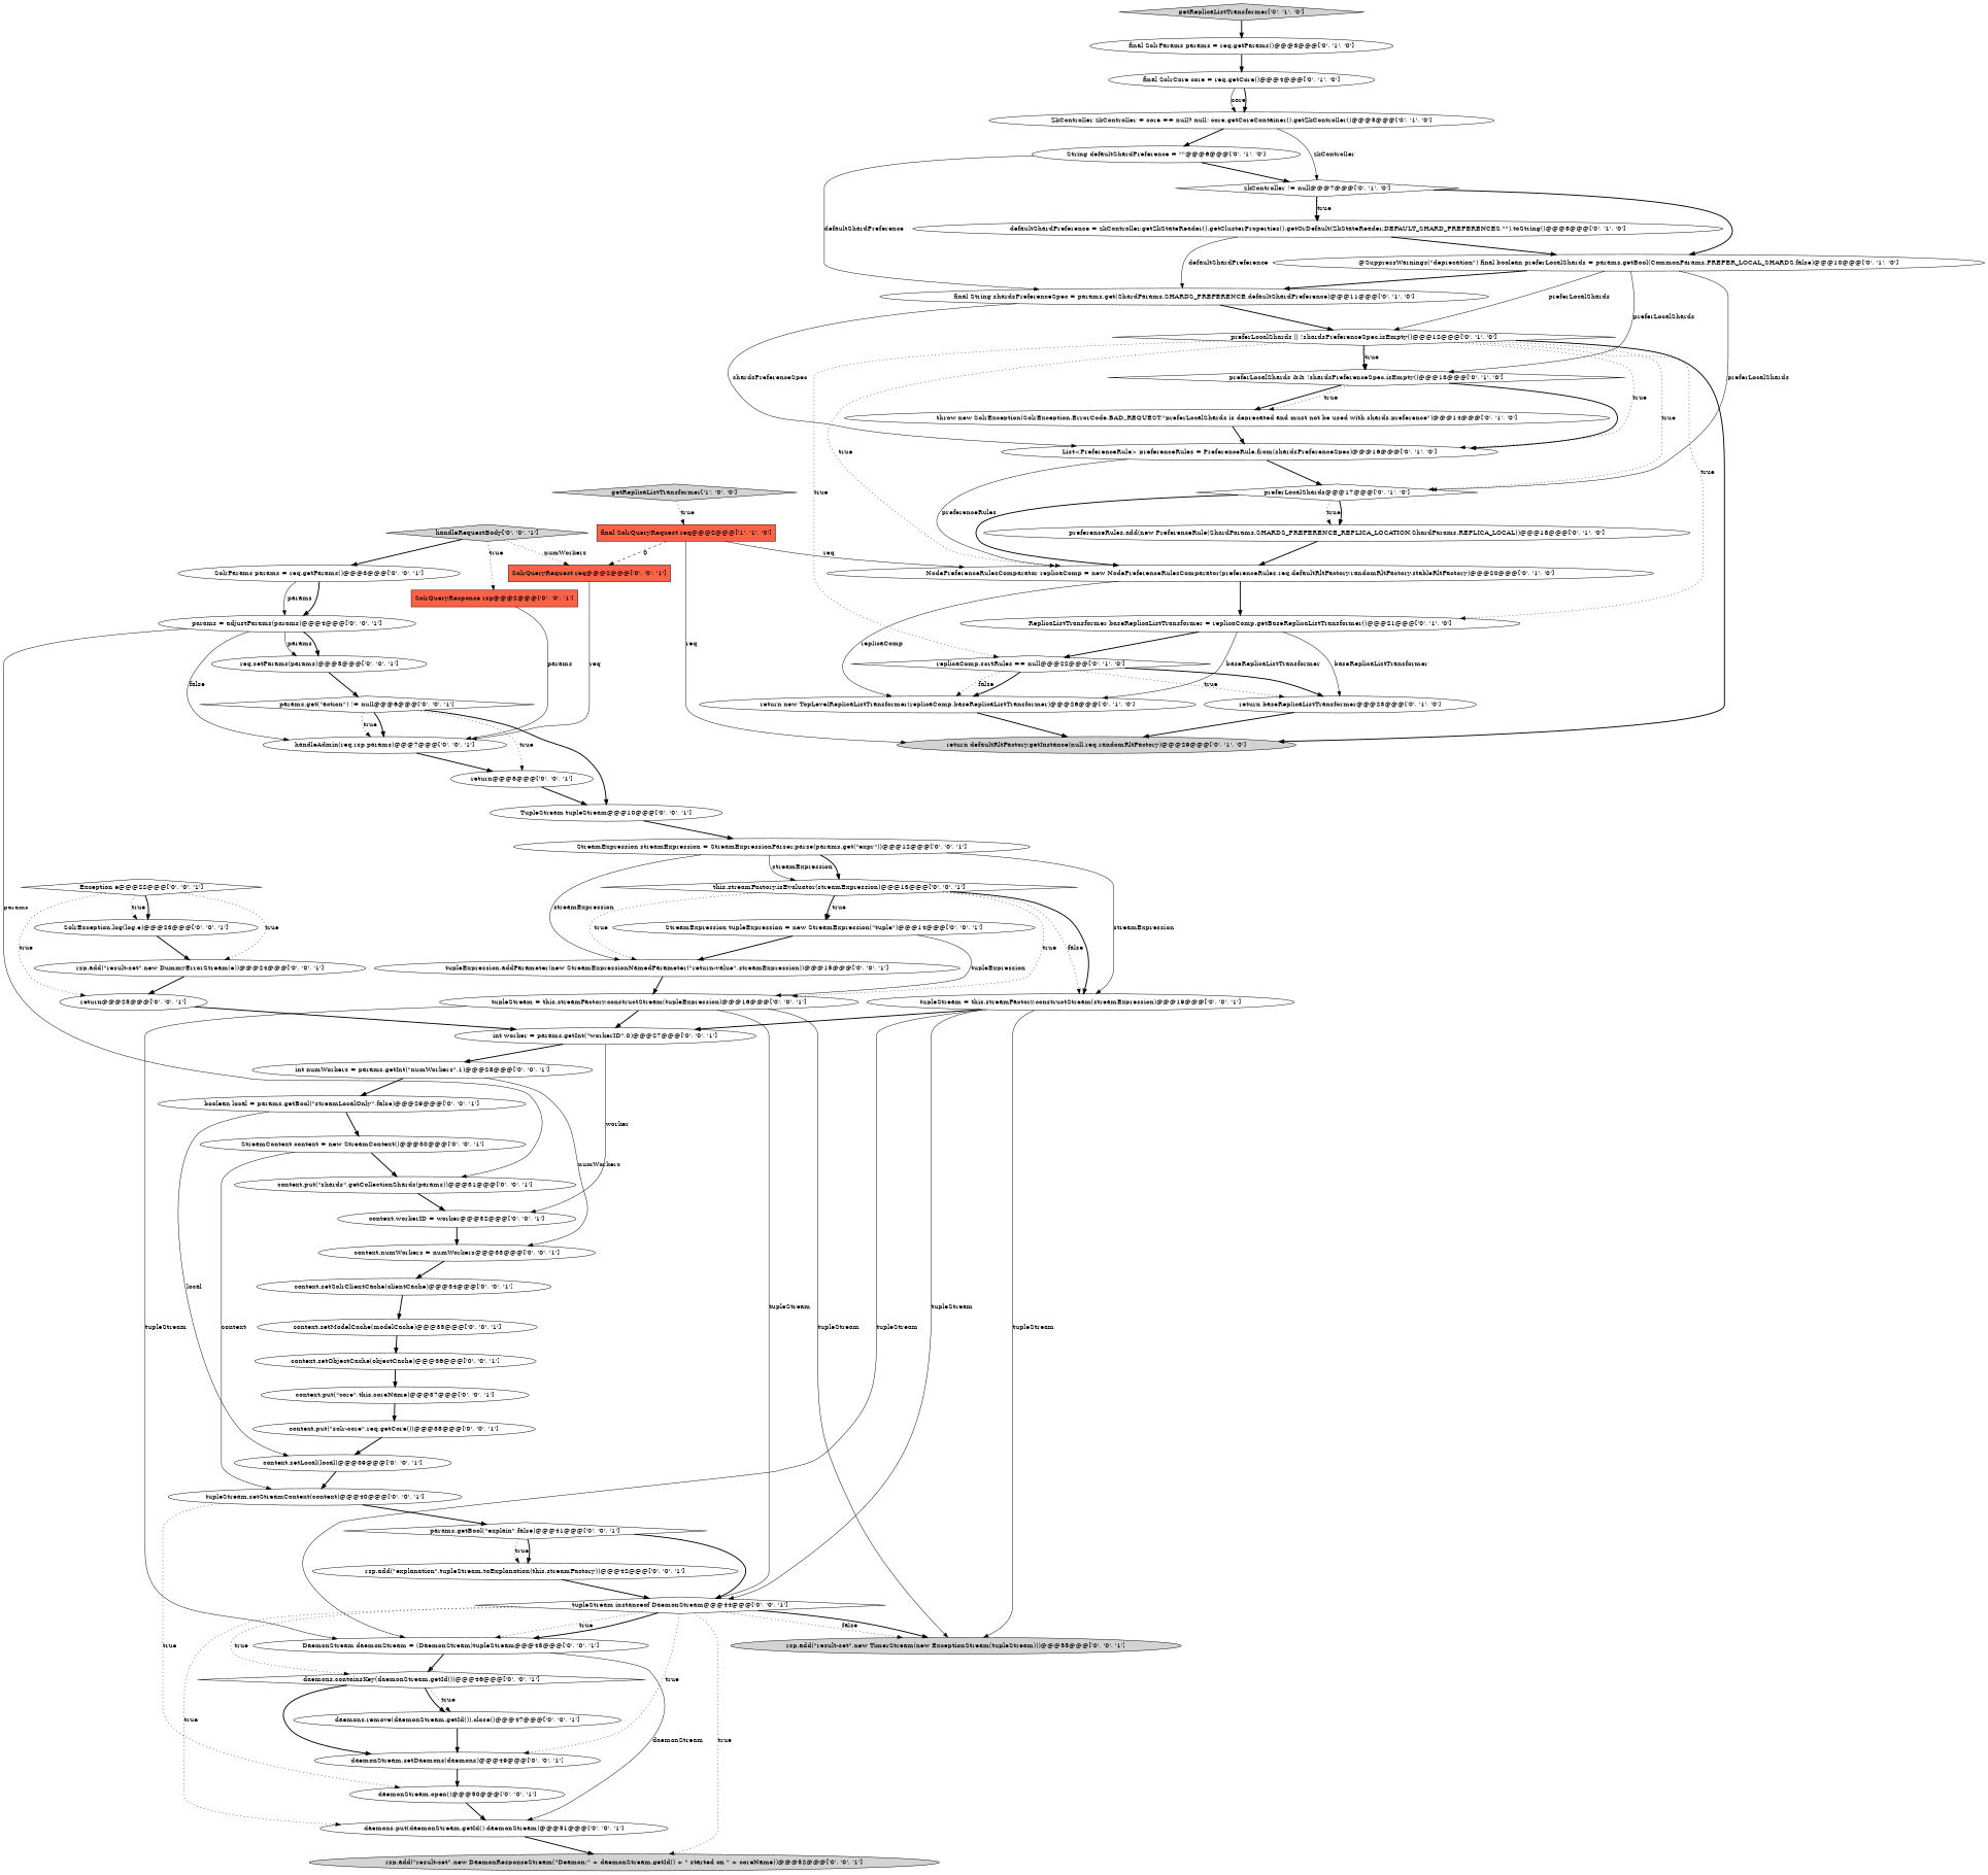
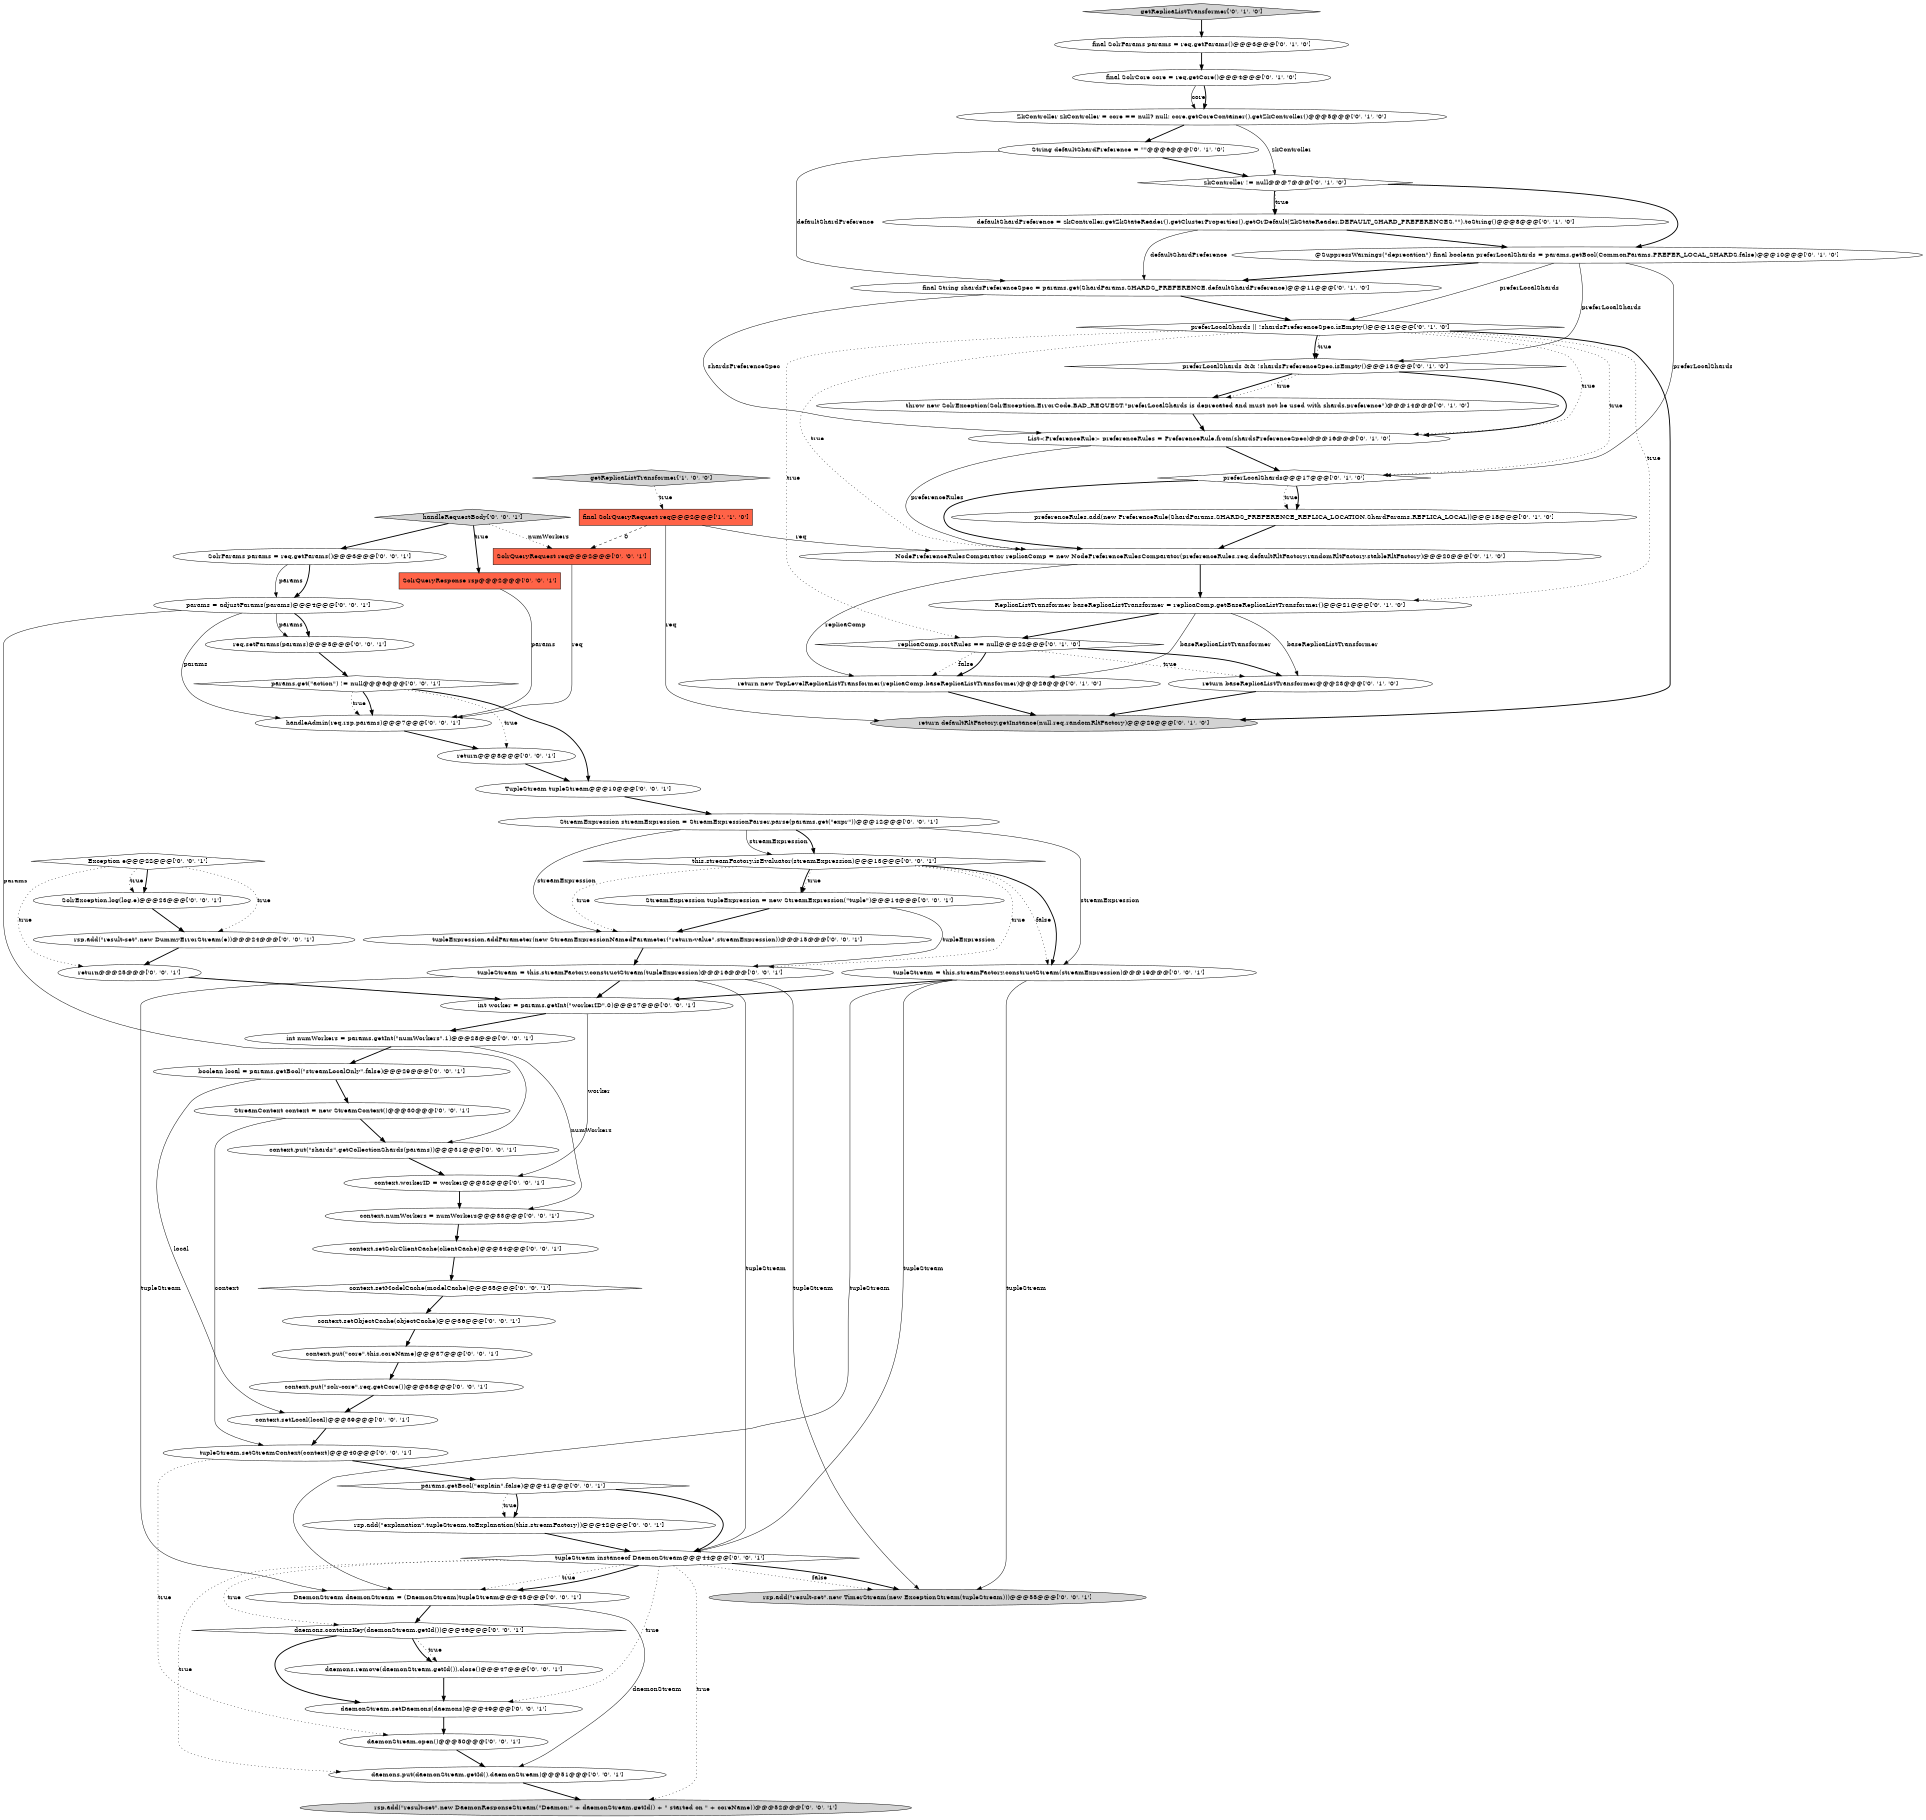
  digraph {
    node [fillcolor=white shape=ellipse style=filled]
    edge [style=bold]
    n1 [label="daemonStream.open()@@@50@@@['0', '0', '1']"]
    n2 [label="daemons.put(daemonStream.getId(),daemonStream)@@@51@@@['0', '0', '1']"]
    n3 [fillcolor=lightgray label="rsp.add(\"result-set\",new DaemonResponseStream(\"Deamon:\" + daemonStream.getId() + \" started on \" + coreName))@@@52@@@['0', '0', '1']"]
    n4 [label="boolean local = params.getBool(\"streamLocalOnly\",false)@@@29@@@['0', '0', '1']"]
    n5 [label="context.setLocal(local)@@@39@@@['0', '0', '1']"]
    n6 [label="StreamContext context = new StreamContext()@@@30@@@['0', '0', '1']"]
    n7 [label="tupleStream.setStreamContext(context)@@@40@@@['0', '0', '1']"]
    n8 [label="context.put(\"shards\",getCollectionShards(params))@@@31@@@['0', '0', '1']"]
    n9 [label="params.getBool(\"explain\",false)@@@41@@@['0', '0', '1']" shape=diamond]
    n10 [label="tupleStream instanceof DaemonStream@@@44@@@['0', '0', '1']" shape=diamond]
    n11 [label="rsp.add(\"explanation\",tupleStream.toExplanation(this.streamFactory))@@@42@@@['0', '0', '1']"]
    n12 [fillcolor=lightgray label="rsp.add(\"result-set\",new TimerStream(new ExceptionStream(tupleStream)))@@@55@@@['0', '0', '1']"]
    n13 [fillcolor=tomato label="final SolrQueryRequest req@@@2@@@['1', '1', '0']" shape=box]
    n14 [fillcolor=lightgray label="return defaultRltFactory.getInstance(null,req,randomRltFactory)@@@29@@@['0', '1', '0']"]
    n15 [label="NodePreferenceRulesComparator replicaComp = new NodePreferenceRulesComparator(preferenceRules,req,defaultRltFactory,randomRltFactory,stableRltFactory)@@@20@@@['0', '1', '0']"]
    n16 [fillcolor=tomato label="SolrQueryRequest req@@@2@@@['0', '0', '1']" shape=box]
    n17 [label="return new TopLevelReplicaListTransformer(replicaComp,baseReplicaListTransformer)@@@26@@@['0', '1', '0']"]
    n18 [label="ReplicaListTransformer baseReplicaListTransformer = replicaComp.getBaseReplicaListTransformer()@@@21@@@['0', '1', '0']"]
    n19 [label="handleAdmin(req,rsp,params)@@@7@@@['0', '0', '1']"]
    n20 [fillcolor=lightgray label="handleRequestBody['0', '0', '1']" shape=diamond]
    n21 [fillcolor=tomato label="SolrQueryResponse rsp@@@2@@@['0', '0', '1']" shape=box]
    n22 [label="SolrParams params = req.getParams()@@@3@@@['0', '0', '1']"]
    n23 [label="params = adjustParams(params)@@@4@@@['0', '0', '1']"]
    n24 [label="context.setSolrClientCache(clientCache)@@@34@@@['0', '0', '1']"]
-   n25 [label="context.setModelCache(modelCache)@@@35@@@['0', '0', '1']"]
+   n25 [label="context.setModelCache(modelCache)@@@35@@@['0', '0', '1']" shape=diamond]
    n26 [label="context.setObjectCache(objectCache)@@@36@@@['0', '0', '1']"]
    n27 [label="replicaComp.sortRules == null@@@22@@@['0', '1', '0']" shape=diamond]
    n28 [label="return baseReplicaListTransformer@@@23@@@['0', '1', '0']"]
    n29 [label="tupleStream = this.streamFactory.constructStream(streamExpression)@@@19@@@['0', '0', '1']"]
    n30 [label="DaemonStream daemonStream = (DaemonStream)tupleStream@@@45@@@['0', '0', '1']"]
    n31 [label="int worker = params.getInt(\"workerID\",0)@@@27@@@['0', '0', '1']"]
    n32 [label="daemons.containsKey(daemonStream.getId())@@@46@@@['0', '0', '1']" shape=diamond]
    n33 [label="context.workerID = worker@@@32@@@['0', '0', '1']"]
    n34 [label="int numWorkers = params.getInt(\"numWorkers\",1)@@@28@@@['0', '0', '1']"]
    n35 [label="daemonStream.setDaemons(daemons)@@@49@@@['0', '0', '1']"]
    n36 [label="preferLocalShards@@@17@@@['0', '1', '0']" shape=diamond]
    n37 [label="preferenceRules.add(new PreferenceRule(ShardParams.SHARDS_PREFERENCE_REPLICA_LOCATION,ShardParams.REPLICA_LOCAL))@@@18@@@['0', '1', '0']"]
    n38 [label="context.numWorkers = numWorkers@@@33@@@['0', '0', '1']"]
    n39 [label="String defaultShardPreference = \"\"@@@6@@@['0', '1', '0']"]
    n40 [label="final String shardsPreferenceSpec = params.get(ShardParams.SHARDS_PREFERENCE,defaultShardPreference)@@@11@@@['0', '1', '0']"]
    n41 [label="zkController != null@@@7@@@['0', '1', '0']" shape=diamond]
    n42 [label="preferLocalShards || !shardsPreferenceSpec.isEmpty()@@@12@@@['0', '1', '0']" shape=diamond]
    n43 [label="List<PreferenceRule> preferenceRules = PreferenceRule.from(shardsPreferenceSpec)@@@16@@@['0', '1', '0']"]
    n44 [label="@SuppressWarnings(\"deprecation\") final boolean preferLocalShards = params.getBool(CommonParams.PREFER_LOCAL_SHARDS,false)@@@10@@@['0', '1', '0']"]
    n45 [label="defaultShardPreference = zkController.getZkStateReader().getClusterProperties().getOrDefault(ZkStateReader.DEFAULT_SHARD_PREFERENCES,\"\").toString()@@@8@@@['0', '1', '0']"]
    n46 [label="return@@@8@@@['0', '0', '1']"]
    n47 [label="daemons.remove(daemonStream.getId()).close()@@@47@@@['0', '0', '1']"]
    n48 [label="context.put(\"core\",this.coreName)@@@37@@@['0', '0', '1']"]
    n49 [label="StreamExpression tupleExpression = new StreamExpression(\"tuple\")@@@14@@@['0', '0', '1']"]
    n50 [label="tupleStream = this.streamFactory.constructStream(tupleExpression)@@@16@@@['0', '0', '1']"]
    n51 [label="tupleExpression.addParameter(new StreamExpressionNamedParameter(\"return-value\",streamExpression))@@@15@@@['0', '0', '1']"]
    n52 [label="req.setParams(params)@@@5@@@['0', '0', '1']"]
    n53 [label="params.get(\"action\") != null@@@6@@@['0', '0', '1']" shape=diamond]
    n54 [label="TupleStream tupleStream@@@10@@@['0', '0', '1']"]
    n55 [label="preferLocalShards && !shardsPreferenceSpec.isEmpty()@@@13@@@['0', '1', '0']" shape=diamond]
    n56 [label="throw new SolrException(SolrException.ErrorCode.BAD_REQUEST,\"preferLocalShards is deprecated and must not be used with shards.preference\")@@@14@@@['0', '1', '0']"]
    n57 [label="Exception e@@@22@@@['0', '0', '1']" shape=diamond]
    n58 [label="rsp.add(\"result-set\",new DummyErrorStream(e))@@@24@@@['0', '0', '1']"]
    n59 [label="return@@@25@@@['0', '0', '1']"]
    n60 [label="SolrException.log(log,e)@@@23@@@['0', '0', '1']"]
    n61 [fillcolor=lightgray label="getReplicaListTransformer['0', '1', '0']" shape=diamond]
    n62 [label="final SolrParams params = req.getParams()@@@3@@@['0', '1', '0']"]
    n63 [label="final SolrCore core = req.getCore()@@@4@@@['0', '1', '0']"]
    n64 [label="ZkController zkController = core == null? null: core.getCoreContainer().getZkController()@@@5@@@['0', '1', '0']"]
    n65 [label="context.put(\"solr-core\",req.getCore())@@@38@@@['0', '0', '1']"]
    n66 [label="StreamExpression streamExpression = StreamExpressionParser.parse(params.get(\"expr\"))@@@12@@@['0', '0', '1']"]
    n67 [label="this.streamFactory.isEvaluator(streamExpression)@@@13@@@['0', '0', '1']" shape=diamond]
    n68 [fillcolor=lightgray label="getReplicaListTransformer['1', '0', '0']" shape=diamond]
    n1 -> n2
    n2 -> n3
    n4 -> n5 [label=local style=solid]
    n4 -> n6
    n5 -> n7
    n6 -> n7 [label=context style=solid]
    n6 -> n8
    n7 -> n1 [label=true style=dotted]
    n7 -> n9
    n8 -> n33
    n9 -> n10
    n9 -> n11 [label=true style=dotted]
    n9 -> n11
    n10 -> n2 [label=true style=dotted]
    n10 -> n3 [label=true style=dotted]
    n10 -> n12 [label=false style=dotted]
    n10 -> n12
    n10 -> n30 [label=true style=dotted]
    n10 -> n30
    n10 -> n32 [label=true style=dotted]
    n10 -> n35 [label=true style=dotted]
    n11 -> n10
    n13 -> n14 [label=req style=solid]
    n13 -> n15 [label=req style=solid]
    n13 -> n16 [label=0 style=dashed]
    n15 -> n17 [label=replicaComp style=solid]
    n15 -> n18
    n16 -> n19 [label=req style=solid]
    n17 -> n14
    n18 -> n17 [label=baseReplicaListTransformer style=solid]
    n18 -> n27
    n18 -> n28 [label=baseReplicaListTransformer style=solid]
    n19 -> n46
    n20 -> n16 [label=numWorkers style=dotted]
-   n20 -> n21 [label=true style=dotted]
+   n20 -> n21 [label=true]
    n20 -> n22
    n21 -> n19 [label=params style=solid]
    n22 -> n23 [label=params style=solid]
    n22 -> n23
    n23 -> n8 [label=params style=solid]
-   n23 -> n19 [label=false style=solid]
+   n23 -> n19 [label=params style=solid]
    n23 -> n52 [label=params style=solid]
    n23 -> n52
    n24 -> n25
    n25 -> n26
    n26 -> n48
    n27 -> n17 [label=false style=dotted]
    n27 -> n17
    n27 -> n28
    n27 -> n28 [label=true style=dotted]
    n28 -> n14
    n29 -> n10 [label=tupleStream style=solid]
    n29 -> n12 [label=tupleStream style=solid]
    n29 -> n30 [label=tupleStream style=solid]
    n29 -> n31
    n30 -> n2 [label=daemonStream style=solid]
    n30 -> n32
    n31 -> n33 [label=worker style=solid]
    n31 -> n34
    n32 -> n35
    n32 -> n47 [label=true style=dotted]
    n32 -> n47
    n33 -> n38
    n34 -> n4
    n34 -> n38 [label=numWorkers style=solid]
    n35 -> n1
    n36 -> n15
    n36 -> n37 [label=true style=dotted]
    n36 -> n37
    n37 -> n15
    n38 -> n24
    n39 -> n40 [label=defaultShardPreference style=solid]
    n39 -> n41
    n40 -> n42
    n40 -> n43 [label=shardsPreferenceSpec style=solid]
    n41 -> n44
    n41 -> n45
    n41 -> n45 [label=true style=dotted]
    n42 -> n14
    n42 -> n15 [label=true style=dotted]
    n42 -> n18 [label=true style=dotted]
    n42 -> n27 [label=true style=dotted]
    n42 -> n36 [label=true style=dotted]
    n42 -> n43 [label=true style=dotted]
    n42 -> n55 [label=true style=dotted]
    n42 -> n55
    n43 -> n15 [label=preferenceRules style=solid]
    n43 -> n36
    n44 -> n36 [label=preferLocalShards style=solid]
    n44 -> n40
    n44 -> n42 [label=preferLocalShards style=solid]
    n44 -> n55 [label=preferLocalShards style=solid]
    n45 -> n40 [label=defaultShardPreference style=solid]
    n45 -> n44
    n46 -> n54
    n47 -> n35
    n48 -> n65
    n49 -> n50 [label=tupleExpression style=solid]
    n49 -> n51
    n50 -> n10 [label=tupleStream style=solid]
    n50 -> n12 [label=tupleStream style=solid]
    n50 -> n30 [label=tupleStream style=solid]
    n50 -> n31
    n51 -> n50
    n52 -> n53
    n53 -> n19
    n53 -> n19 [label=true style=dotted]
    n53 -> n46 [label=true style=dotted]
    n53 -> n54
    n54 -> n66
    n55 -> n43
    n55 -> n56
    n55 -> n56 [label=true style=dotted]
    n56 -> n43
    n57 -> n58 [label=true style=dotted]
    n57 -> n59 [label=true style=dotted]
    n57 -> n60
    n57 -> n60 [label=true style=dotted]
    n58 -> n59
    n59 -> n31
    n60 -> n58
    n61 -> n62
    n62 -> n63
    n63 -> n64 [label=core style=solid]
    n63 -> n64
    n64 -> n39
    n64 -> n41 [label=zkController style=solid]
    n65 -> n5
    n66 -> n29 [label=streamExpression style=solid]
    n66 -> n51 [label=streamExpression style=solid]
    n66 -> n67 [label=streamExpression style=solid]
    n66 -> n67
    n67 -> n29 [label=false style=dotted]
    n67 -> n29
    n67 -> n49
    n67 -> n49 [label=true style=dotted]
    n67 -> n50 [label=true style=dotted]
    n67 -> n51 [label=true style=dotted]
    n68 -> n13 [label=true style=dotted]
  }
